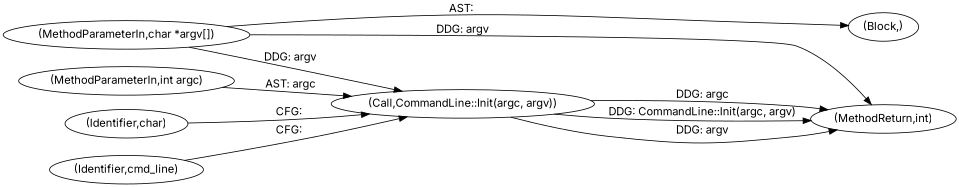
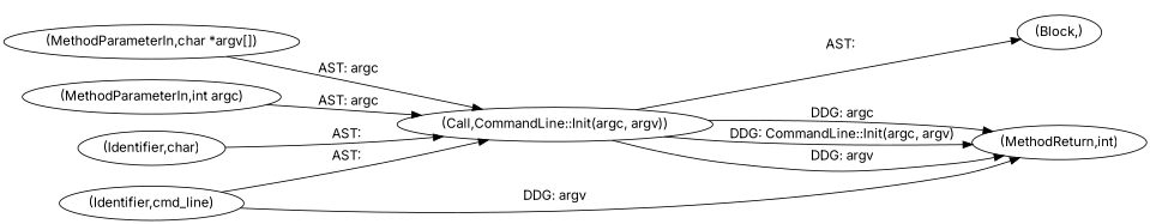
  digraph {
    fontname=Inter
    rankdir=LR
    node [fontname=Inter]
    edge [fontname=Inter]
    n1 [label="(MethodParameterIn,char *argv[])"]
    n2 [label="(Call,CommandLine::Init(argc, argv))"]
    n3 [label="(MethodReturn,int)"]
    n4 [label="(Block,)"]
    n5 [label="(MethodParameterIn,int argc)"]
    n6 [label="(Identifier,cmd_line)"]
    n7 [label="(Identifier,char)"]
-   n1 -> n2 [label="DDG: argv"]
-   n1 -> n3 [label="DDG: argv"]
+   n1 -> n2 [label="AST: argc"]
+   n6 -> n3 [label="DDG: argv"]
    n2 -> n3 [label="DDG: CommandLine::Init(argc, argv)"]
    n2 -> n3 [label="DDG: argv"]
    n2 -> n3 [label="DDG: argc"]
-   n1 -> n4 [label="AST: "]
+   n2 -> n4 [label="AST: "]
    n5 -> n2 [label="AST: argc"]
-   n6 -> n2 [label="CFG: "]
-   n7 -> n2 [label="CFG: "]
+   n6 -> n2 [label="AST: "]
+   n7 -> n2 [label="AST: "]
  }
